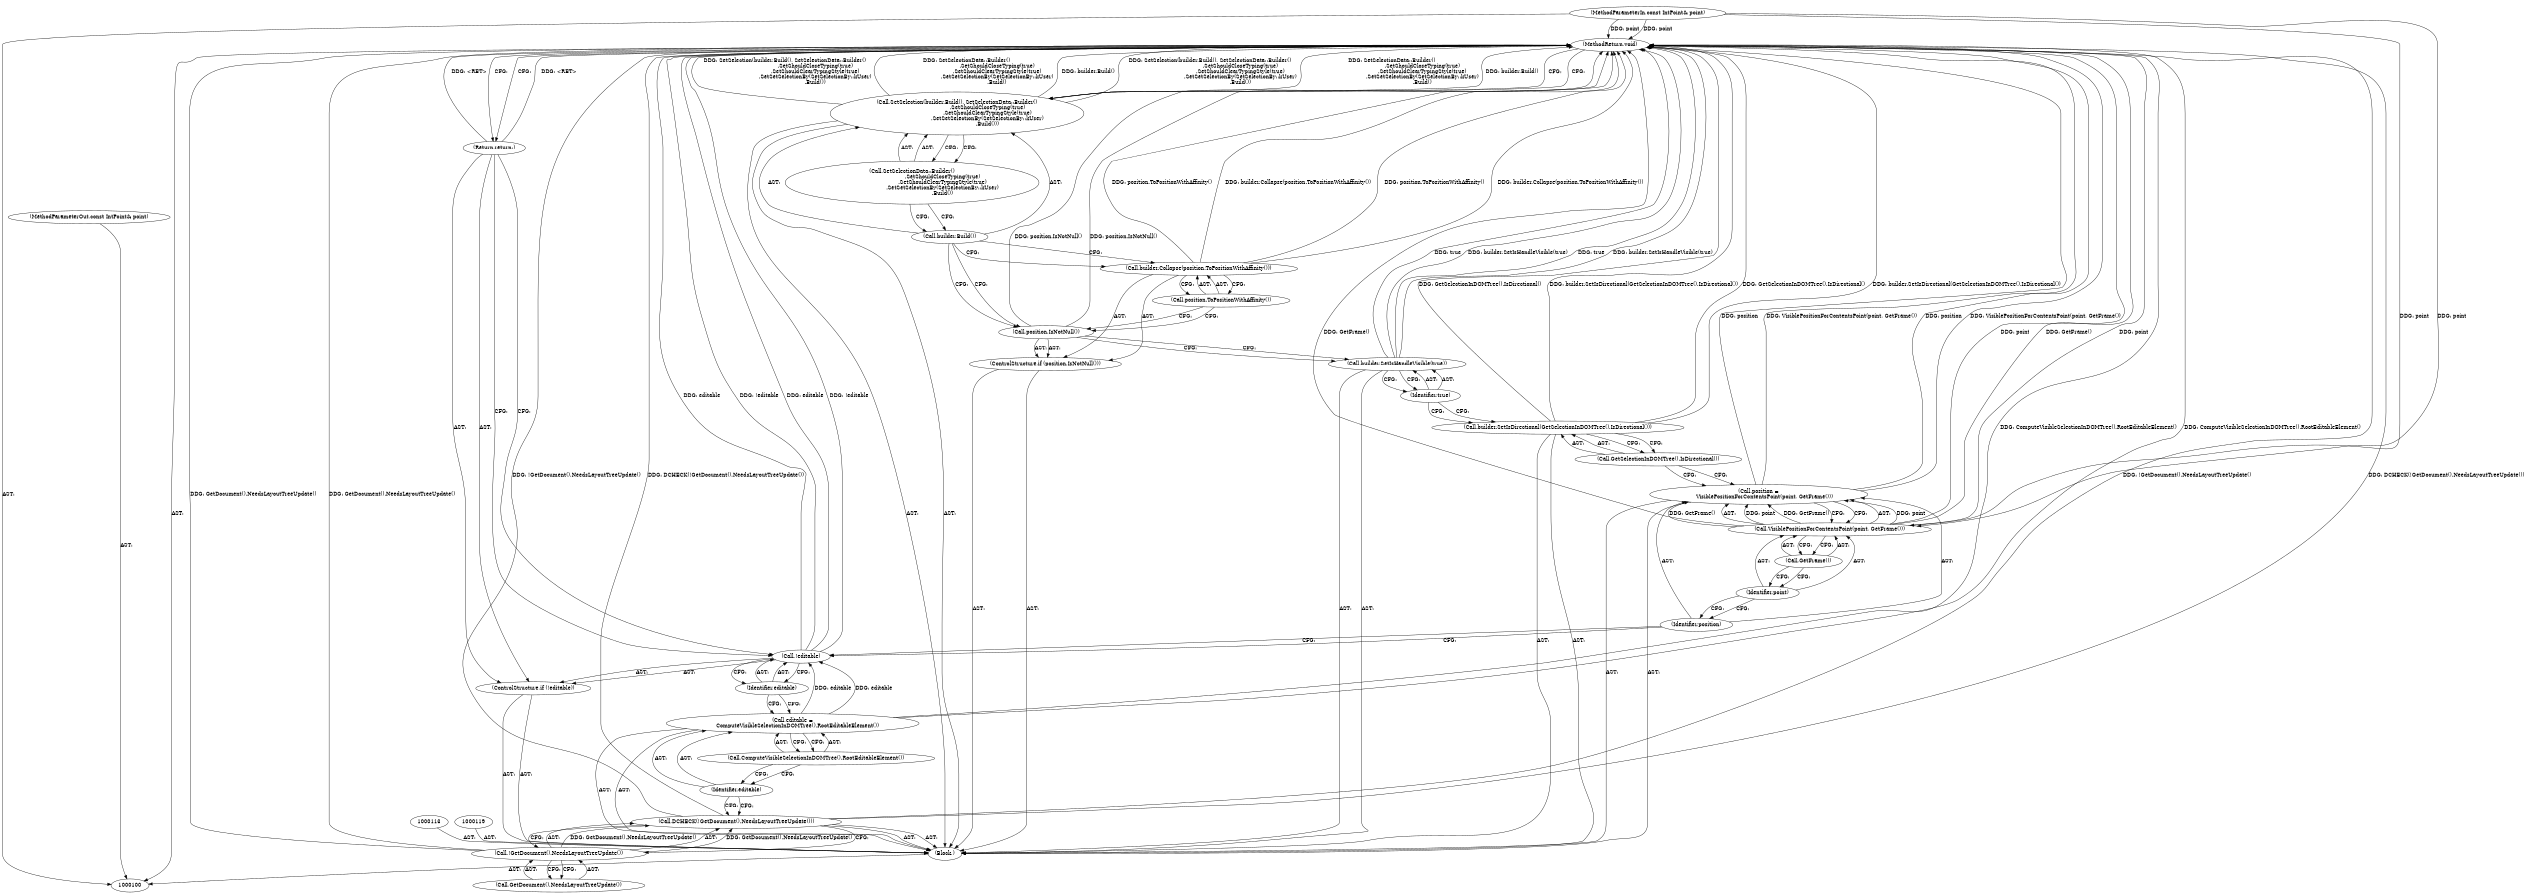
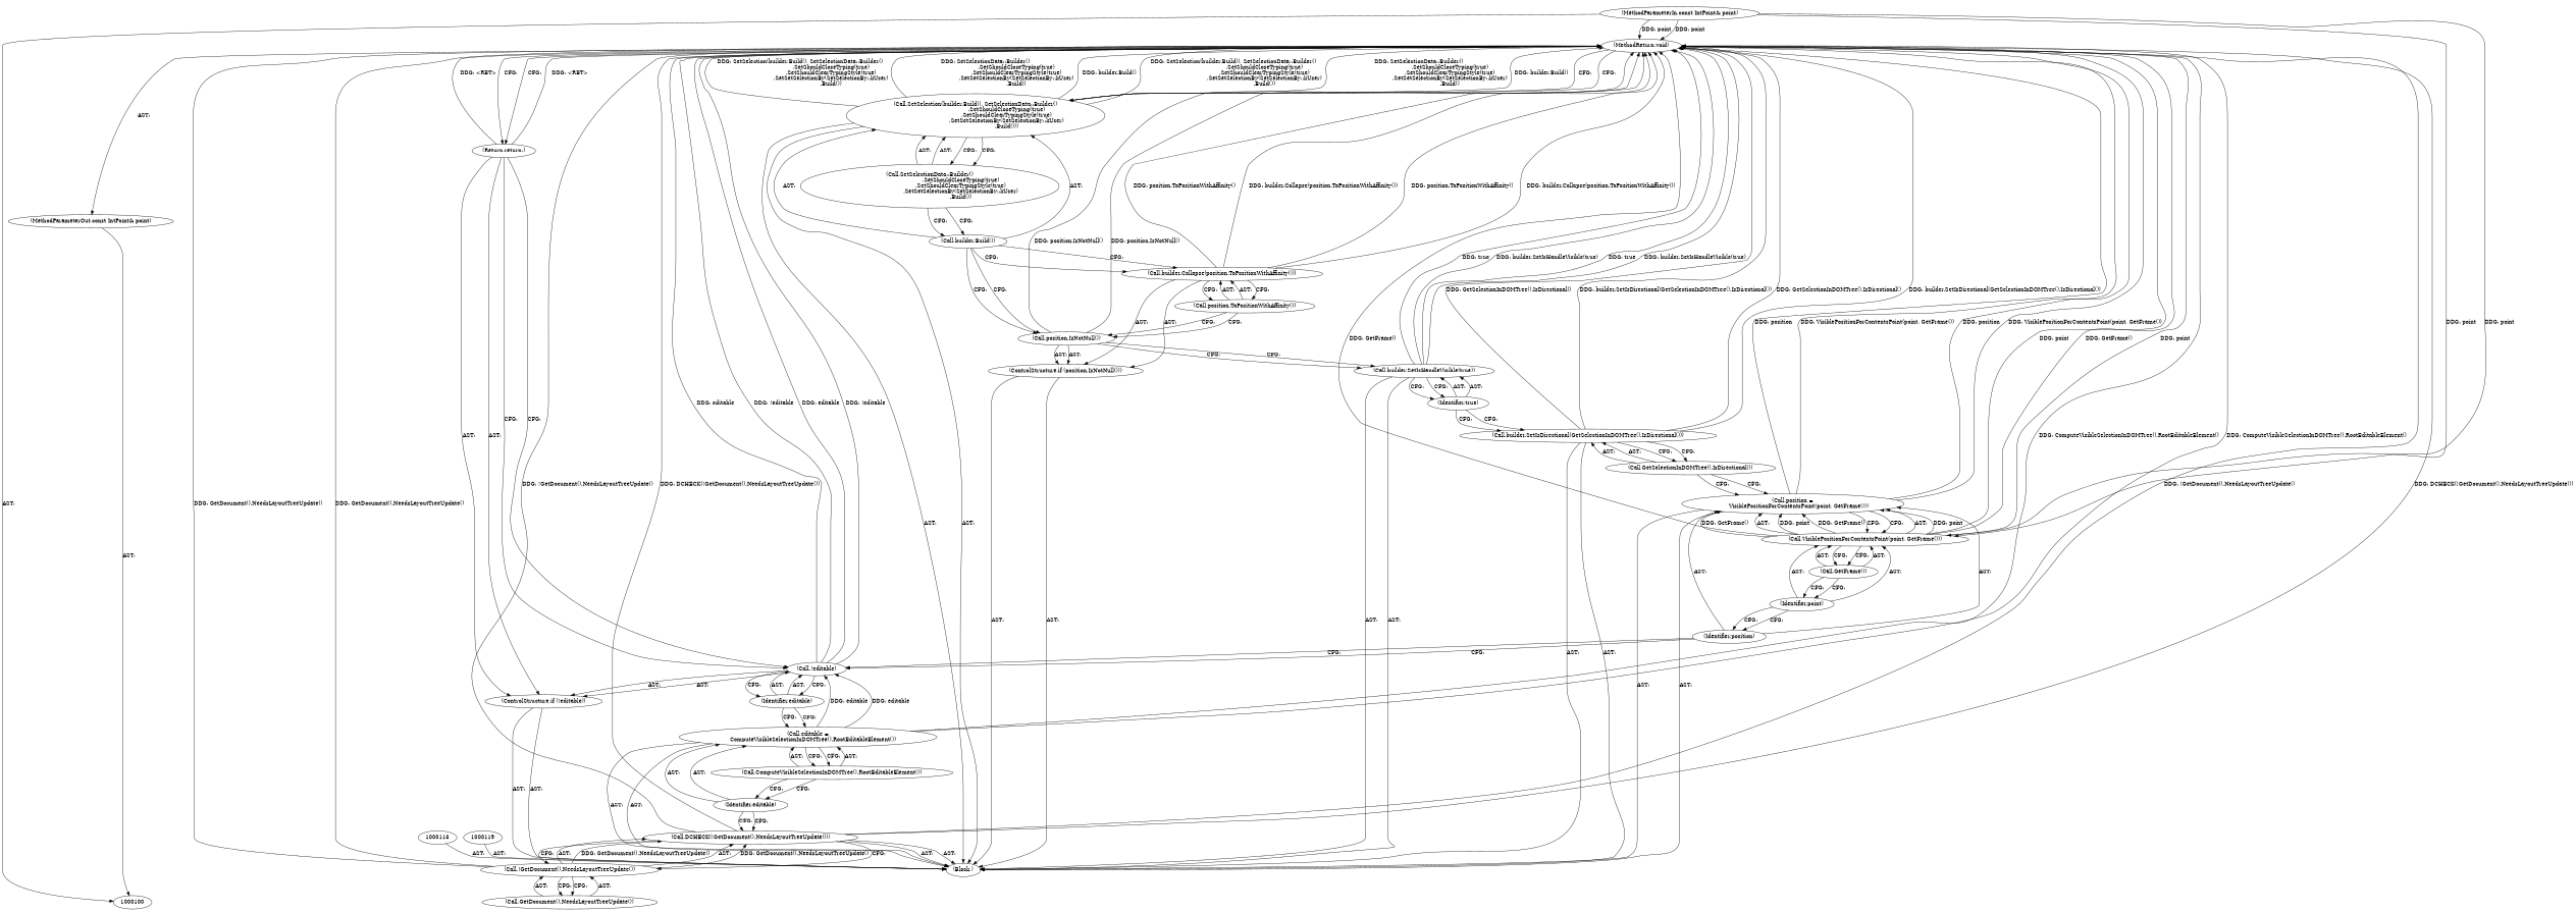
  digraph {
    n1 [label="(MethodReturn,void)"]
    n2 [label="(Call,SetSelection(builder.Build(), SetSelectionData::Builder()\n                                     .SetShouldCloseTyping(true)\n                                     .SetShouldClearTypingStyle(true)\n                                     .SetSetSelectionBy(SetSelectionBy::kUser)\n                                     .Build()))"]
    n3 [label="(Return,return;)"]
    1000100
    n5 [label="(Block,)"]
    n6 [label="(Call,SetSelectionData::Builder()\n                                     .SetShouldCloseTyping(true)\n                                     .SetShouldClearTypingStyle(true)\n                                     .SetSetSelectionBy(SetSelectionBy::kUser)\n                                     .Build())"]
    n7 [label="(Call,!editable)"]
    n8 [label="(ControlStructure,if (!editable))"]
    n9 [label="(MethodParameterIn,const IntPoint& point)"]
    n10 [label="(Call,VisiblePositionForContentsPoint(point, GetFrame()))"]
    n11 [label="(Call,GetFrame())"]
    n12 [label="(Call,position =\n       VisiblePositionForContentsPoint(point, GetFrame()))"]
    n13 [label="(MethodParameterOut,const IntPoint& point)"]
    n14 [label="(Identifier,point)"]
    n15 [label="(Identifier,position)"]
    n16 [label="(Call,GetSelectionInDOMTree().IsDirectional())"]
    n17 [label="(Call,builder.SetIsDirectional(GetSelectionInDOMTree().IsDirectional()))"]
    n18 [label="(Call,builder.SetIsHandleVisible(true))"]
    n19 [label="(Identifier,true)"]
    n20 [label="(ControlStructure,if (position.IsNotNull()))"]
    n21 [label="(Call,position.IsNotNull())"]
    n22 [label="(Call,position.ToPositionWithAffinity())"]
    n23 [label="(Call,builder.Collapse(position.ToPositionWithAffinity()))"]
    n24 [label="(Call,builder.Build())"]
    n25 [label="(Call,GetDocument().NeedsLayoutTreeUpdate())"]
    n26 [label="(Call,!GetDocument().NeedsLayoutTreeUpdate())"]
    n27 [label="(Call,DCHECK(!GetDocument().NeedsLayoutTreeUpdate()))"]
    n28 [label="(Call,editable =\n      ComputeVisibleSelectionInDOMTree().RootEditableElement())"]
    n29 [label="(Call,ComputeVisibleSelectionInDOMTree().RootEditableElement())"]
    n30 [label="(Identifier,editable)"]
    n31 [label="(Identifier,editable)"]
    1000113
    1000119
    n1 -> n2 [label="CFG: "]
    n1 -> n2 [label="CFG: "]
    n1 -> n3 [label="CFG: "]
    n1 -> n3 [label="CFG: "]
-   n1 -> 1000100 [label="AST: "]
+   n1 -> n13 [label="AST: "]
    n2 -> n1 [label="DDG: SetSelection(builder.Build(), SetSelectionData::Builder()\n                                     .SetShouldCloseTyping(true)\n                                     .SetShouldClearTypingStyle(true)\n                                     .SetSetSelectionBy(SetSelectionBy::kUser)\n                                     .Build())"]
    n2 -> n1 [label="DDG: SetSelectionData::Builder()\n                                     .SetShouldCloseTyping(true)\n                                     .SetShouldClearTypingStyle(true)\n                                     .SetSetSelectionBy(SetSelectionBy::kUser)\n                                     .Build()"]
    n2 -> n1 [label="DDG: builder.Build()"]
    n2 -> n1 [label="DDG: SetSelection(builder.Build(), SetSelectionData::Builder()\n                                     .SetShouldCloseTyping(true)\n                                     .SetShouldClearTypingStyle(true)\n                                     .SetSetSelectionBy(SetSelectionBy::kUser)\n                                     .Build())"]
    n2 -> n1 [label="DDG: SetSelectionData::Builder()\n                                     .SetShouldCloseTyping(true)\n                                     .SetShouldClearTypingStyle(true)\n                                     .SetSetSelectionBy(SetSelectionBy::kUser)\n                                     .Build()"]
    n2 -> n1 [label="DDG: builder.Build()"]
    n2 -> n5 [label="AST: "]
    n2 -> n5 [label="AST: "]
    n2 -> n6 [label="CFG: "]
    n2 -> n6 [label="CFG: "]
    n3 -> n1 [label="DDG: <RET>"]
    n3 -> n1 [label="DDG: <RET>"]
    n3 -> n7 [label="CFG: "]
    n3 -> n7 [label="CFG: "]
    n3 -> n8 [label="AST: "]
    n3 -> n8 [label="AST: "]
-   n5 -> 1000100 [label="AST: "]
    n6 -> n2 [label="AST: "]
    n6 -> n2 [label="AST: "]
    n6 -> n24 [label="CFG: "]
    n6 -> n24 [label="CFG: "]
    n7 -> n1 [label="DDG: !editable"]
    n7 -> n1 [label="DDG: editable"]
    n7 -> n1 [label="DDG: !editable"]
    n7 -> n1 [label="DDG: editable"]
    n7 -> n8 [label="AST: "]
    n7 -> n8 [label="AST: "]
    n7 -> n31 [label="CFG: "]
    n7 -> n31 [label="CFG: "]
    n8 -> n5 [label="AST: "]
    n8 -> n5 [label="AST: "]
    n9 -> n1 [label="DDG: point"]
    n9 -> n1 [label="DDG: point"]
    n9 -> 1000100 [label="AST: "]
    n9 -> n10 [label="DDG: point"]
    n9 -> n10 [label="DDG: point"]
    n10 -> n1 [label="DDG: point"]
    n10 -> n1 [label="DDG: GetFrame()"]
    n10 -> n1 [label="DDG: point"]
    n10 -> n1 [label="DDG: GetFrame()"]
    n10 -> n11 [label="CFG: "]
    n10 -> n11 [label="CFG: "]
    n10 -> n12 [label="AST: "]
    n10 -> n12 [label="DDG: point"]
    n10 -> n12 [label="DDG: GetFrame()"]
    n10 -> n12 [label="AST: "]
    n10 -> n12 [label="DDG: point"]
    n10 -> n12 [label="DDG: GetFrame()"]
    n11 -> n10 [label="AST: "]
    n11 -> n10 [label="AST: "]
    n11 -> n14 [label="CFG: "]
    n11 -> n14 [label="CFG: "]
    n12 -> n1 [label="DDG: position"]
    n12 -> n1 [label="DDG: VisiblePositionForContentsPoint(point, GetFrame())"]
    n12 -> n1 [label="DDG: position"]
    n12 -> n1 [label="DDG: VisiblePositionForContentsPoint(point, GetFrame())"]
    n12 -> n5 [label="AST: "]
    n12 -> n5 [label="AST: "]
    n12 -> n10 [label="CFG: "]
    n12 -> n10 [label="CFG: "]
    n13 -> 1000100 [label="AST: "]
    n14 -> n10 [label="AST: "]
    n14 -> n10 [label="AST: "]
    n14 -> n15 [label="CFG: "]
    n14 -> n15 [label="CFG: "]
    n15 -> n7 [label="CFG: "]
    n15 -> n7 [label="CFG: "]
    n15 -> n12 [label="AST: "]
    n15 -> n12 [label="AST: "]
    n16 -> n12 [label="CFG: "]
    n16 -> n12 [label="CFG: "]
    n16 -> n17 [label="AST: "]
    n16 -> n17 [label="AST: "]
    n17 -> n1 [label="DDG: GetSelectionInDOMTree().IsDirectional()"]
    n17 -> n1 [label="DDG: builder.SetIsDirectional(GetSelectionInDOMTree().IsDirectional())"]
    n17 -> n1 [label="DDG: GetSelectionInDOMTree().IsDirectional()"]
    n17 -> n1 [label="DDG: builder.SetIsDirectional(GetSelectionInDOMTree().IsDirectional())"]
    n17 -> n5 [label="AST: "]
    n17 -> n5 [label="AST: "]
    n17 -> n16 [label="CFG: "]
    n17 -> n16 [label="CFG: "]
    n18 -> n1 [label="DDG: true"]
    n18 -> n1 [label="DDG: builder.SetIsHandleVisible(true)"]
    n18 -> n1 [label="DDG: true"]
    n18 -> n1 [label="DDG: builder.SetIsHandleVisible(true)"]
    n18 -> n5 [label="AST: "]
    n18 -> n5 [label="AST: "]
    n18 -> n19 [label="CFG: "]
    n18 -> n19 [label="CFG: "]
    n19 -> n17 [label="CFG: "]
    n19 -> n17 [label="CFG: "]
    n19 -> n18 [label="AST: "]
    n19 -> n18 [label="AST: "]
    n20 -> n5 [label="AST: "]
    n20 -> n5 [label="AST: "]
    n21 -> n1 [label="DDG: position.IsNotNull()"]
    n21 -> n1 [label="DDG: position.IsNotNull()"]
    n21 -> n18 [label="CFG: "]
    n21 -> n18 [label="CFG: "]
    n21 -> n20 [label="AST: "]
    n21 -> n20 [label="AST: "]
    n22 -> n21 [label="CFG: "]
    n22 -> n21 [label="CFG: "]
    n22 -> n23 [label="AST: "]
    n22 -> n23 [label="AST: "]
    n23 -> n1 [label="DDG: position.ToPositionWithAffinity()"]
    n23 -> n1 [label="DDG: builder.Collapse(position.ToPositionWithAffinity())"]
    n23 -> n1 [label="DDG: position.ToPositionWithAffinity()"]
    n23 -> n1 [label="DDG: builder.Collapse(position.ToPositionWithAffinity())"]
    n23 -> n20 [label="AST: "]
    n23 -> n20 [label="AST: "]
    n23 -> n22 [label="CFG: "]
    n23 -> n22 [label="CFG: "]
    n24 -> n2 [label="AST: "]
    n24 -> n2 [label="AST: "]
    n24 -> n21 [label="CFG: "]
    n24 -> n21 [label="CFG: "]
    n24 -> n23 [label="CFG: "]
    n24 -> n23 [label="CFG: "]
    n25 -> n26 [label="AST: "]
    n25 -> n26 [label="AST: "]
    n26 -> n1 [label="DDG: GetDocument().NeedsLayoutTreeUpdate()"]
    n26 -> n1 [label="DDG: GetDocument().NeedsLayoutTreeUpdate()"]
    n26 -> n25 [label="CFG: "]
    n26 -> n25 [label="CFG: "]
    n26 -> n27 [label="AST: "]
    n26 -> n27 [label="DDG: GetDocument().NeedsLayoutTreeUpdate()"]
    n26 -> n27 [label="AST: "]
    n26 -> n27 [label="DDG: GetDocument().NeedsLayoutTreeUpdate()"]
    n27 -> n1 [label="DDG: !GetDocument().NeedsLayoutTreeUpdate()"]
    n27 -> n1 [label="DDG: DCHECK(!GetDocument().NeedsLayoutTreeUpdate())"]
    n27 -> n1 [label="DDG: !GetDocument().NeedsLayoutTreeUpdate()"]
    n27 -> n1 [label="DDG: DCHECK(!GetDocument().NeedsLayoutTreeUpdate())"]
    n27 -> n5 [label="AST: "]
    n27 -> n5 [label="AST: "]
    n27 -> n26 [label="CFG: "]
    n27 -> n26 [label="CFG: "]
    n28 -> n1 [label="DDG: ComputeVisibleSelectionInDOMTree().RootEditableElement()"]
    n28 -> n1 [label="DDG: ComputeVisibleSelectionInDOMTree().RootEditableElement()"]
    n28 -> n5 [label="AST: "]
    n28 -> n5 [label="AST: "]
    n28 -> n7 [label="DDG: editable"]
    n28 -> n7 [label="DDG: editable"]
    n28 -> n29 [label="CFG: "]
    n28 -> n29 [label="CFG: "]
    n29 -> n28 [label="AST: "]
    n29 -> n28 [label="AST: "]
    n29 -> n30 [label="CFG: "]
    n29 -> n30 [label="CFG: "]
    n30 -> n27 [label="CFG: "]
    n30 -> n27 [label="CFG: "]
    n30 -> n28 [label="AST: "]
    n30 -> n28 [label="AST: "]
    n31 -> n7 [label="AST: "]
    n31 -> n7 [label="AST: "]
    n31 -> n28 [label="CFG: "]
    n31 -> n28 [label="CFG: "]
    1000113 -> n5 [label="AST: "]
    1000119 -> n5 [label="AST: "]
  }
